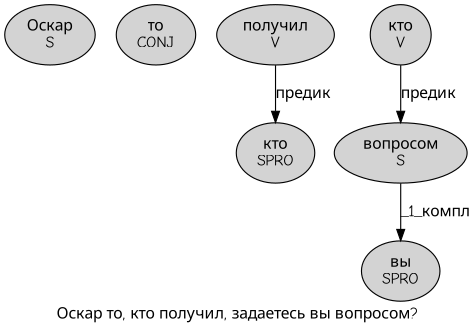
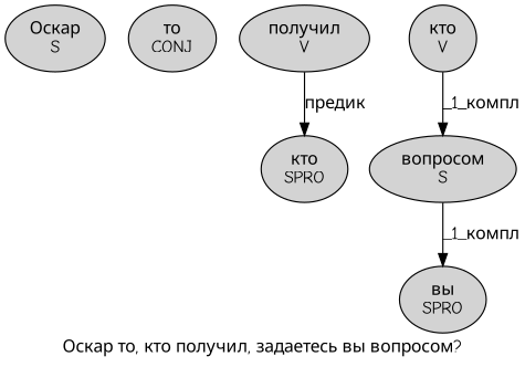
  digraph {
    fontname="Comic Neue"
    label="Оскар то, кто получил, задаетесь вы вопросом?"
    node [fillcolor=lightgray fontname="Comic Neue" penwidth=1 shape=ellipse style=filled]
    edge [fontname="Comic Neue"]
    n1 [label="Оскар\nS"]
    n2 [label="то\nCONJ"]
    n3 [label="кто\nSPRO"]
    n4 [label="получил\nV"]
    n5 [label="кто\nV"]
    n6 [label="вопросом\nS"]
    n7 [label="вы\nSPRO"]
    n4 -> n3 [label="предик"]
-   n5 -> n6 [label="предик"]
+   n5 -> n6 [label="_1_компл"]
    n6 -> n7 [label="_1_компл"]
  }
